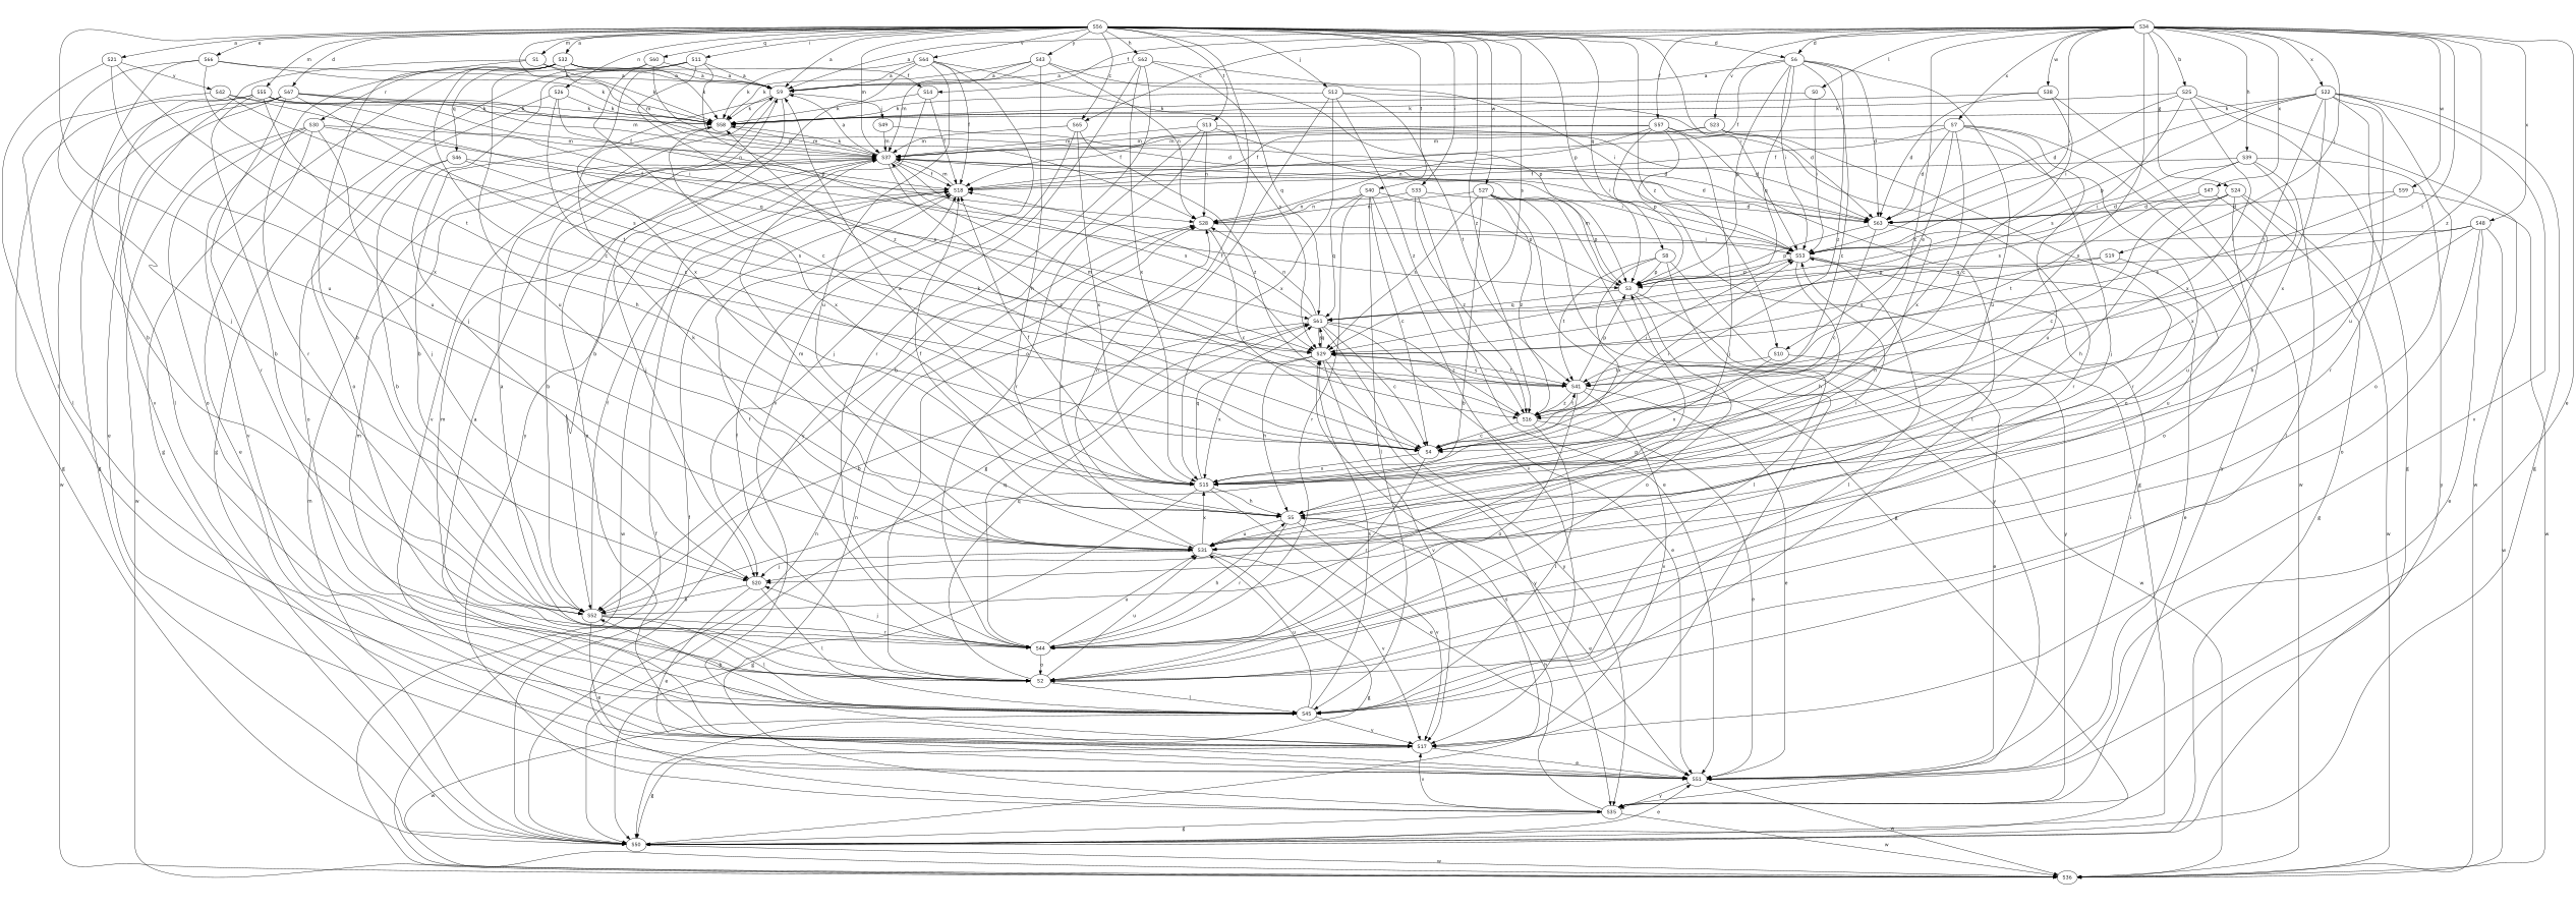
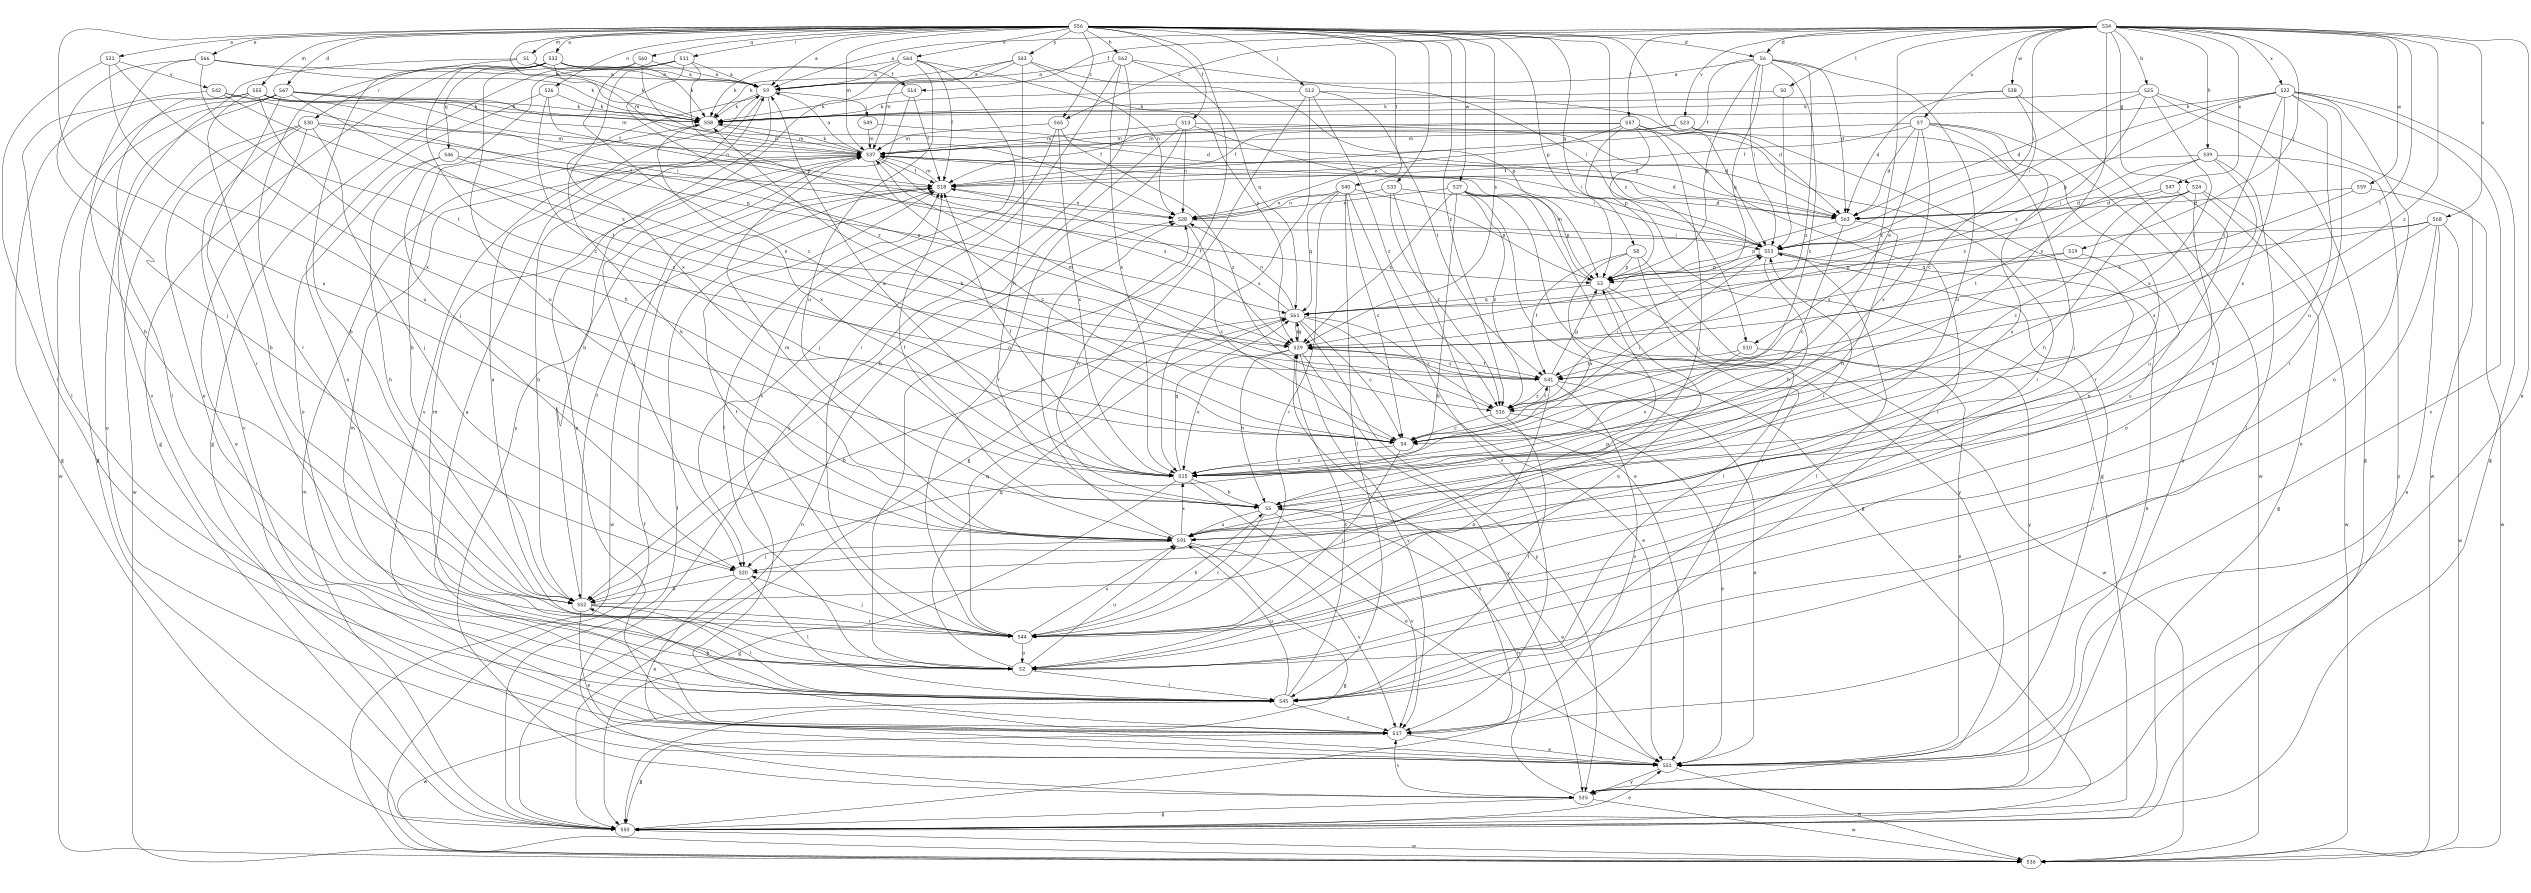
  strict digraph {
    fontname="IBM Plex Sans"
    node [fontname="IBM Plex Sans"]
    edge [fontname="IBM Plex Sans"]
    S56
    S32
    S21
    S9
    S65
    S67
    S6
    S66
    S62
    S11
    S33
    S53
    S12
    S58
    S55
    S1
    S37
    S26
    S2
    S3
    S60
    S8
    S29
    S13
    S40
-   S31
+   S31 [label=S91]
    S64
    S27
    S43
    S10
    S16
    S4
    S14
    S52
    S50
    S46
    S30
    S15
    S45
    S42
    S51
    S49
    S17
    S20
    S41
    S63
    S36
    S18
    S44
    S61
    S35
    S28
    S5
    S34
    S25
    S57
    S24
    S39
    S19
    S0
    S23
    S38
    S59
    S47
    S7
    S22
-   S48
+   S48 [label=S68]
    S56 -> S32 [label=a]
    S56 -> S21 [label=a]
    S56 -> S9 [label=a]
    S56 -> S65 [label=c]
    S56 -> S67 [label=d]
    S56 -> S6 [label=d]
    S56 -> S66 [label=e]
    S56 -> S62 [label=h]
    S56 -> S11 [label=i]
    S56 -> S33 [label=i]
    S56 -> S53 [label=i]
    S56 -> S12 [label=j]
    S56 -> S58 [label=k]
    S56 -> S55 [label=m]
    S56 -> S1 [label=m]
    S56 -> S37 [label=m]
    S56 -> S26 [label=n]
    S56 -> S2 [label=o]
    S56 -> S3 [label=p]
    S56 -> S60 [label=q]
    S56 -> S8 [label=q]
    S56 -> S29 [label=s]
    S56 -> S13 [label=t]
    S56 -> S40 [label=t]
    S56 -> S31 [label=u]
    S56 -> S64 [label=v]
    S56 -> S27 [label=w]
    S56 -> S43 [label=y]
    S56 -> S10 [label=z]
    S56 -> S16 [label=z]
    S32 -> S9 [label=a]
    S32 -> S58 [label=k]
    S32 -> S37 [label=m]
    S32 -> S4 [label=c]
    S32 -> S14 [label=f]
    S32 -> S52 [label=b]
    S32 -> S50 [label=g]
    S32 -> S46 [label=q]
    S32 -> S30 [label=r]
    S21 -> S31 [label=u]
    S21 -> S15 [label=x]
    S21 -> S45 [label=l]
    S21 -> S42 [label=v]
    S9 -> S58 [label=k]
    S9 -> S52 [label=b]
    S9 -> S51 [label=e]
    S9 -> S49 [label=j]
    S9 -> S17 [label=v]
    S65 -> S37 [label=m]
    S65 -> S16 [label=z]
    S65 -> S15 [label=x]
    S65 -> S20 [label=j]
    S67 -> S58 [label=k]
    S67 -> S50 [label=g]
    S67 -> S51 [label=e]
    S67 -> S41 [label=t]
    S67 -> S63 [label=d]
    S67 -> S36 [label=w]
    S67 -> S18 [label=f]
    S67 -> S44 [label=r]
    S6 -> S9 [label=a]
    S6 -> S53 [label=i]
    S6 -> S3 [label=p]
    S6 -> S31 [label=u]
    S6 -> S16 [label=z]
    S6 -> S4 [label=c]
    S6 -> S63 [label=d]
    S6 -> S18 [label=f]
    S6 -> S61 [label=q]
    S66 -> S9 [label=a]
    S66 -> S58 [label=k]
    S66 -> S52 [label=b]
    S66 -> S20 [label=j]
    S66 -> S41 [label=t]
    S62 -> S9 [label=a]
    S62 -> S53 [label=i]
    S62 -> S15 [label=x]
    S62 -> S44 [label=r]
    S62 -> S61 [label=q]
    S62 -> S35 [label=y]
    S11 -> S9 [label=a]
    S11 -> S3 [label=p]
    S11 -> S16 [label=z]
    S11 -> S50 [label=g]
    S11 -> S15 [label=x]
    S11 -> S20 [label=j]
    S33 -> S16 [label=z]
    S33 -> S51 [label=e]
    S33 -> S63 [label=d]
    S33 -> S28 [label=n]
    S53 -> S3 [label=p]
    S53 -> S45 [label=l]
    S53 -> S51 [label=e]
    S53 -> S5 [label=h]
    S12 -> S58 [label=k]
    S12 -> S16 [label=z]
    S12 -> S50 [label=g]
    S12 -> S15 [label=x]
    S12 -> S41 [label=t]
    S12 -> S63 [label=d]
    S58 -> S37 [label=m]
    S58 -> S15 [label=x]
    S55 -> S53 [label=i]
    S55 -> S58 [label=k]
    S55 -> S37 [label=m]
    S55 -> S52 [label=b]
    S55 -> S50 [label=g]
    S55 -> S45 [label=l]
    S55 -> S5 [label=h]
    S1 -> S9 [label=a]
    S1 -> S58 [label=k]
    S1 -> S17 [label=v]
    S1 -> S44 [label=r]
    S37 -> S9 [label=a]
    S37 -> S53 [label=i]
    S37 -> S58 [label=k]
    S37 -> S29 [label=s]
    S37 -> S4 [label=c]
    S37 -> S52 [label=b]
    S37 -> S20 [label=j]
    S37 -> S63 [label=d]
    S37 -> S18 [label=f]
    S26 -> S58 [label=k]
    S26 -> S2 [label=o]
    S26 -> S4 [label=c]
    S26 -> S28 [label=n]
    S2 -> S9 [label=a]
    S2 -> S37 [label=m]
    S2 -> S31 [label=u]
    S2 -> S45 [label=l]
    S2 -> S18 [label=f]
    S2 -> S61 [label=q]
    S3 -> S37 [label=m]
    S3 -> S2 [label=o]
    S3 -> S36 [label=w]
    S3 -> S61 [label=q]
    S60 -> S9 [label=a]
    S60 -> S31 [label=u]
    S60 -> S4 [label=c]
    S60 -> S28 [label=n]
    S8 -> S3 [label=p]
    S8 -> S15 [label=x]
    S8 -> S45 [label=l]
    S8 -> S41 [label=t]
    S8 -> S35 [label=y]
    S29 -> S15 [label=x]
    S29 -> S17 [label=v]
    S29 -> S41 [label=t]
    S29 -> S61 [label=q]
    S29 -> S35 [label=y]
    S29 -> S5 [label=h]
    S13 -> S53 [label=i]
    S13 -> S37 [label=m]
    S13 -> S52 [label=b]
    S13 -> S63 [label=d]
    S13 -> S44 [label=r]
    S13 -> S28 [label=n]
    S40 -> S3 [label=p]
    S40 -> S4 [label=c]
    S40 -> S45 [label=l]
    S40 -> S17 [label=v]
    S40 -> S44 [label=r]
    S40 -> S61 [label=q]
    S40 -> S28 [label=n]
    S31 -> S53 [label=i]
    S31 -> S58 [label=k]
    S31 -> S37 [label=m]
    S31 -> S50 [label=g]
    S31 -> S15 [label=x]
    S31 -> S17 [label=v]
    S31 -> S20 [label=j]
    S31 -> S28 [label=n]
    S64 -> S9 [label=a]
    S64 -> S58 [label=k]
    S64 -> S29 [label=s]
    S64 -> S31 [label=u]
    S64 -> S17 [label=v]
    S64 -> S18 [label=f]
    S64 -> S35 [label=y]
    S27 -> S3 [label=p]
    S27 -> S29 [label=s]
    S27 -> S16 [label=z]
    S27 -> S52 [label=b]
    S27 -> S50 [label=g]
    S27 -> S17 [label=v]
    S27 -> S35 [label=y]
    S27 -> S28 [label=n]
    S43 -> S9 [label=a]
    S43 -> S58 [label=k]
    S43 -> S37 [label=m]
    S43 -> S3 [label=p]
    S43 -> S28 [label=n]
    S43 -> S5 [label=h]
    S10 -> S15 [label=x]
    S10 -> S51 [label=e]
    S10 -> S41 [label=t]
    S16 -> S53 [label=i]
    S16 -> S4 [label=c]
    S16 -> S45 [label=l]
    S16 -> S51 [label=e]
    S16 -> S41 [label=t]
    S4 -> S53 [label=i]
    S4 -> S58 [label=k]
    S4 -> S15 [label=x]
    S4 -> S44 [label=r]
    S14 -> S58 [label=k]
    S14 -> S52 [label=b]
    S14 -> S18 [label=f]
    S52 -> S3 [label=p]
    S52 -> S45 [label=l]
    S52 -> S51 [label=e]
    S52 -> S18 [label=f]
    S52 -> S44 [label=r]
    S50 -> S37 [label=m]
    S50 -> S29 [label=s]
    S50 -> S51 [label=e]
    S50 -> S36 [label=w]
    S50 -> S18 [label=f]
    S50 -> S28 [label=n]
    S46 -> S2 [label=o]
    S46 -> S29 [label=s]
    S46 -> S52 [label=b]
    S46 -> S18 [label=f]
    S30 -> S37 [label=m]
    S30 -> S2 [label=o]
    S30 -> S29 [label=s]
    S30 -> S51 [label=e]
    S30 -> S17 [label=v]
    S30 -> S20 [label=j]
    S30 -> S36 [label=w]
    S15 -> S9 [label=a]
    S15 -> S50 [label=g]
    S15 -> S51 [label=e]
    S15 -> S18 [label=f]
    S15 -> S61 [label=q]
    S15 -> S5 [label=h]
    S45 -> S37 [label=m]
    S45 -> S29 [label=s]
    S45 -> S31 [label=u]
    S45 -> S52 [label=b]
    S45 -> S17 [label=v]
    S45 -> S36 [label=w]
    S42 -> S58 [label=k]
    S42 -> S29 [label=s]
    S42 -> S45 [label=l]
    S42 -> S61 [label=q]
    S51 -> S53 [label=i]
    S51 -> S36 [label=w]
    S51 -> S35 [label=y]
    S49 -> S37 [label=m]
    S49 -> S63 [label=d]
    S17 -> S9 [label=a]
    S17 -> S50 [label=g]
    S17 -> S51 [label=e]
    S20 -> S52 [label=b]
    S20 -> S45 [label=l]
    S20 -> S51 [label=e]
    S41 -> S37 [label=m]
    S41 -> S2 [label=o]
    S41 -> S3 [label=p]
    S41 -> S29 [label=s]
    S41 -> S16 [label=z]
    S41 -> S51 [label=e]
    S41 -> S17 [label=v]
    S63 -> S3 [label=p]
    S63 -> S4 [label=c]
    S63 -> S5 [label=h]
    S36 -> S18 [label=f]
    S18 -> S37 [label=m]
    S18 -> S36 [label=w]
    S44 -> S2 [label=o]
    S44 -> S31 [label=u]
    S44 -> S20 [label=j]
    S44 -> S18 [label=f]
    S44 -> S61 [label=q]
    S44 -> S5 [label=h]
    S61 -> S29 [label=s]
    S61 -> S16 [label=z]
    S61 -> S4 [label=c]
    S61 -> S52 [label=b]
    S61 -> S51 [label=e]
    S61 -> S18 [label=f]
    S61 -> S35 [label=y]
    S61 -> S28 [label=n]
    S35 -> S50 [label=g]
    S35 -> S17 [label=v]
    S35 -> S36 [label=w]
-   S35 -> S28 [label=n]
+   S18 -> S28 [label=n]
    S35 -> S5 [label=h]
    S28 -> S53 [label=i]
    S28 -> S4 [label=c]
    S5 -> S31 [label=u]
    S5 -> S51 [label=e]
    S5 -> S17 [label=v]
    S5 -> S18 [label=f]
    S5 -> S44 [label=r]
    S5 -> S28 [label=n]
    S34 -> S9 [label=a]
    S34 -> S65 [label=c]
    S34 -> S6 [label=d]
    S34 -> S53 [label=i]
    S34 -> S16 [label=z]
    S34 -> S4 [label=c]
    S34 -> S14 [label=f]
    S34 -> S15 [label=x]
    S34 -> S51 [label=e]
    S34 -> S41 [label=t]
    S34 -> S25 [label=b]
    S34 -> S57 [label=f]
    S34 -> S24 [label=g]
    S34 -> S39 [label=h]
    S34 -> S19 [label=j]
    S34 -> S0 [label=l]
    S34 -> S23 [label=v]
    S34 -> S38 [label=w]
    S34 -> S59 [label=w]
    S34 -> S47 [label=x]
    S34 -> S7 [label=x]
    S34 -> S22 [label=x]
    S34 -> S48 [label=x]
    S25 -> S58 [label=k]
    S25 -> S29 [label=s]
    S25 -> S50 [label=g]
    S25 -> S15 [label=x]
    S25 -> S63 [label=d]
    S25 -> S36 [label=w]
    S57 -> S37 [label=m]
    S57 -> S3 [label=p]
    S57 -> S50 [label=g]
    S57 -> S45 [label=l]
    S57 -> S20 [label=j]
    S57 -> S18 [label=f]
    S57 -> S44 [label=r]
    S57 -> S28 [label=n]
    S24 -> S2 [label=o]
    S24 -> S4 [label=c]
    S24 -> S50 [label=g]
    S24 -> S63 [label=d]
    S24 -> S36 [label=w]
    S24 -> S5 [label=h]
    S39 -> S53 [label=i]
    S39 -> S29 [label=s]
    S39 -> S15 [label=x]
    S39 -> S45 [label=l]
    S39 -> S18 [label=f]
    S39 -> S35 [label=y]
    S19 -> S3 [label=p]
    S19 -> S29 [label=s]
    S19 -> S31 [label=u]
    S0 -> S53 [label=i]
    S0 -> S58 [label=k]
    S23 -> S37 [label=m]
    S23 -> S2 [label=o]
    S23 -> S18 [label=f]
    S23 -> S44 [label=r]
    S38 -> S58 [label=k]
    S38 -> S4 [label=c]
    S38 -> S63 [label=d]
    S38 -> S36 [label=w]
    S59 -> S29 [label=s]
    S59 -> S63 [label=d]
    S59 -> S36 [label=w]
    S47 -> S31 [label=u]
    S47 -> S41 [label=t]
    S47 -> S63 [label=d]
    S7 -> S37 [label=m]
    S7 -> S31 [label=u]
    S7 -> S10 [label=e]
    S7 -> S15 [label=x]
    S7 -> S20 [label=j]
    S7 -> S63 [label=d]
    S7 -> S18 [label=f]
    S7 -> S35 [label=y]
    S22 -> S53 [label=i]
    S22 -> S58 [label=k]
    S22 -> S2 [label=o]
    S22 -> S3 [label=p]
    S22 -> S31 [label=u]
    S22 -> S50 [label=g]
    S22 -> S15 [label=x]
    S22 -> S17 [label=v]
    S22 -> S41 [label=t]
    S22 -> S44 [label=r]
    S48 -> S53 [label=i]
    S48 -> S2 [label=o]
    S48 -> S51 [label=e]
    S48 -> S36 [label=w]
    S48 -> S61 [label=q]
    S48 -> S5 [label=h]
  }
